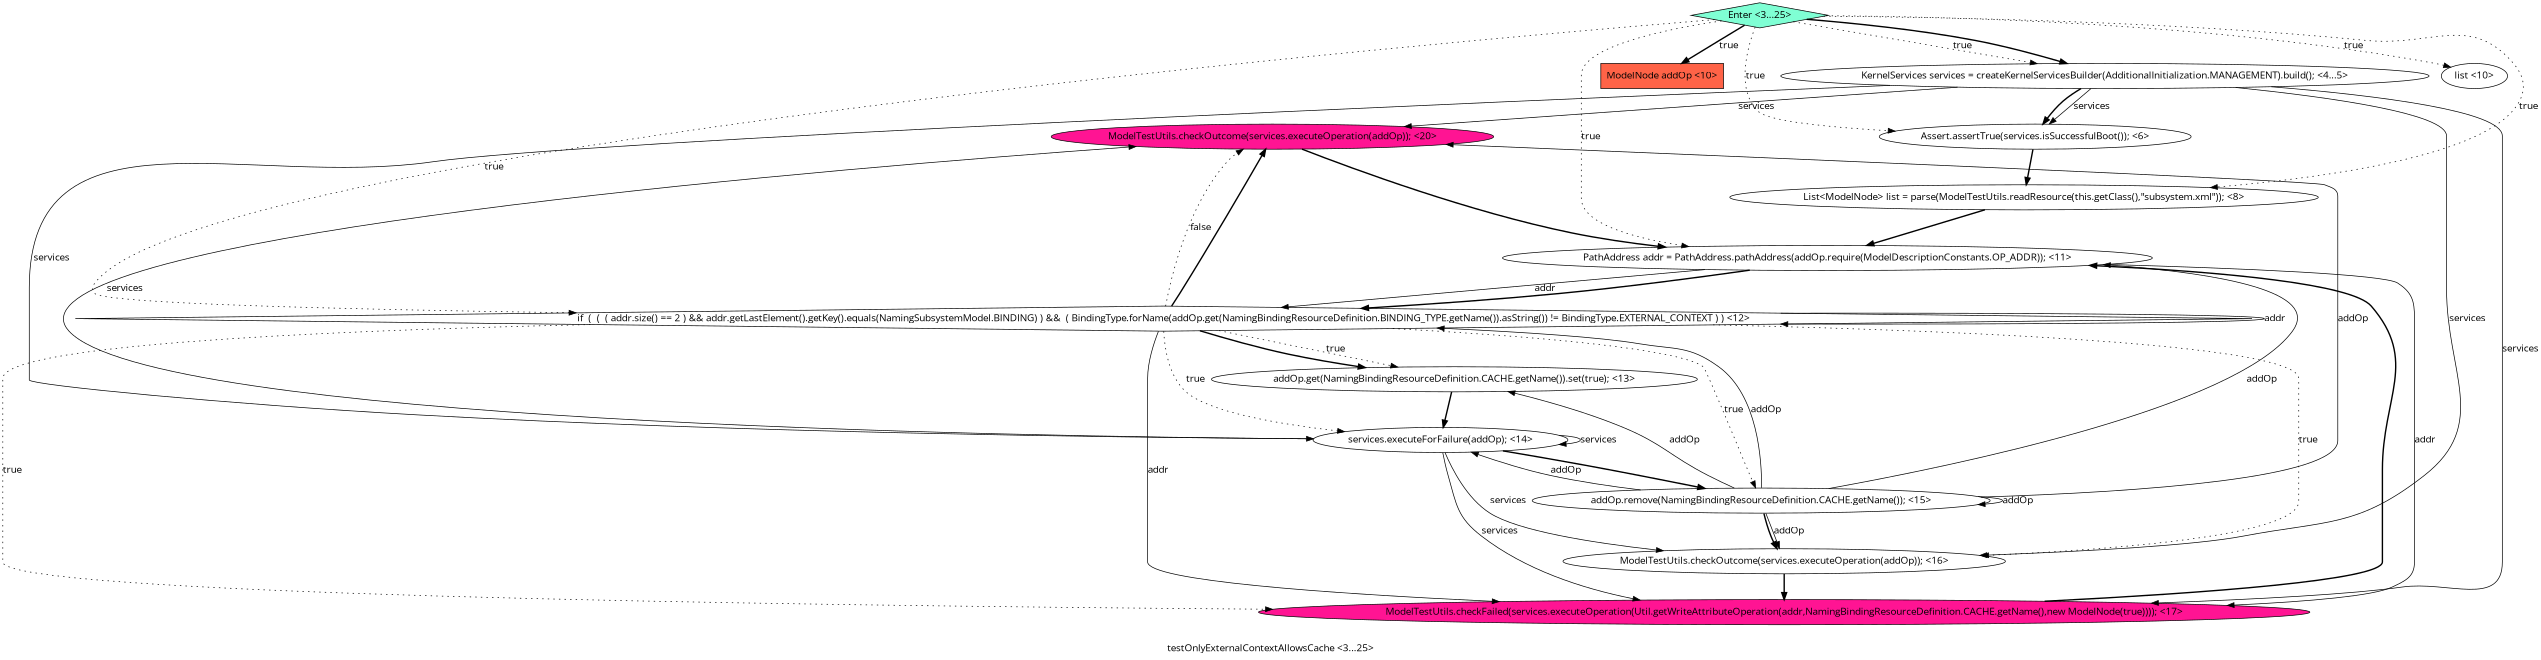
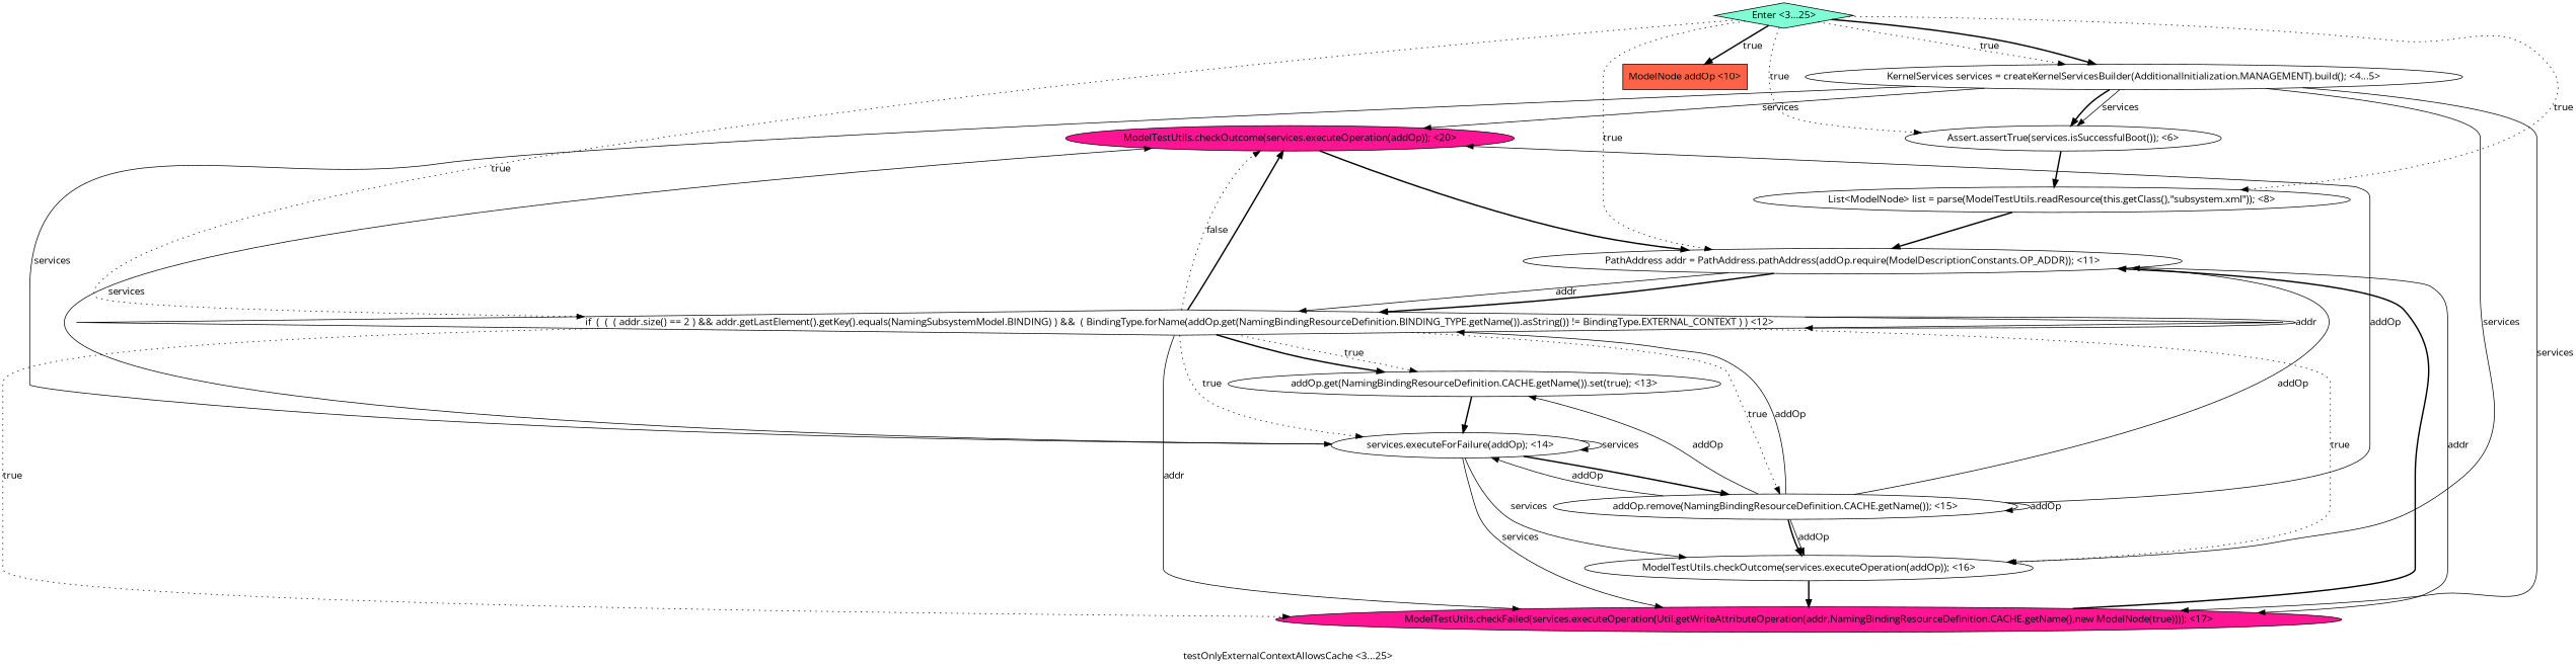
  digraph {
    fontname="Open Sans"
    label="testOnlyExternalContextAllowsCache <3...25>"
    node [fillcolor=white fontname="Open Sans" shape=ellipse style=filled]
    edge [fontname="Open Sans" style=solid]
    n1 [fillcolor=deeppink label="ModelTestUtils.checkOutcome(services.executeOperation(addOp)); <20>"]
    n2 [label="PathAddress addr = PathAddress.pathAddress(addOp.require(ModelDescriptionConstants.OP_ADDR)); <11>"]
    n3 [label="if  (  (  ( addr.size() == 2 ) && addr.getLastElement().getKey().equals(NamingSubsystemModel.BINDING) ) &&  ( BindingType.forName(addOp.get(NamingBindingResourceDefinition.BINDING_TYPE.getName()).asString()) != BindingType.EXTERNAL_CONTEXT ) ) <12>" shape=diamond]
    n4 [fillcolor=deeppink label="ModelTestUtils.checkFailed(services.executeOperation(Util.getWriteAttributeOperation(addr,NamingBindingResourceDefinition.CACHE.getName(),new ModelNode(true)))); <17>"]
    n5 [label="services.executeForFailure(addOp); <14>"]
    n6 [label="ModelTestUtils.checkOutcome(services.executeOperation(addOp)); <16>"]
    n7 [label="addOp.remove(NamingBindingResourceDefinition.CACHE.getName()); <15>"]
    n8 [label="addOp.get(NamingBindingResourceDefinition.CACHE.getName()).set(true); <13>"]
    n9 [fillcolor=aquamarine label="Enter <3...25>" shape=diamond]
    n10 [fillcolor=tomato label="ModelNode addOp <10>" shape=box]
    n11 [label="Assert.assertTrue(services.isSuccessfulBoot()); <6>"]
    n12 [label="List<ModelNode> list = parse(ModelTestUtils.readResource(this.getClass(),\"subsystem.xml\")); <8>"]
-   n13 [label="list <10>"]
    n14 [label="KernelServices services = createKernelServicesBuilder(AdditionalInitialization.MANAGEMENT).build(); <4...5>"]
    n1 -> n2 [style=bold]
    n2 -> n3 [label=addr]
    n2 -> n3 [style=bold]
    n2 -> n4 [label=addr]
    n3 -> n1 [label=false style=dotted]
    n3 -> n1 [style=bold]
    n3 -> n3 [label=addr]
    n3 -> n4 [label=true style=dotted]
    n3 -> n4 [label=addr]
    n3 -> n5 [label=true style=dotted]
    n3 -> n6 [label=true style=dotted]
    n3 -> n7 [label=true style=dotted]
    n3 -> n8 [label=true style=dotted]
    n3 -> n8 [style=bold]
    n4 -> n2 [style=bold]
    n5 -> n1 [label=services]
    n5 -> n4 [label=services]
    n5 -> n5 [label=services]
    n5 -> n6 [label=services]
    n5 -> n7 [style=bold]
    n6 -> n4 [style=bold]
    n7 -> n1 [label=addOp]
    n7 -> n2 [label=addOp]
    n7 -> n3 [label=addOp]
    n7 -> n5 [label=addOp]
    n7 -> n6 [label=addOp]
    n7 -> n6 [style=bold]
    n7 -> n7 [label=addOp]
    n7 -> n8 [label=addOp]
    n8 -> n5 [style=bold]
    n9 -> n2 [label=true style=dotted]
    n9 -> n3 [label=true style=dotted]
    n9 -> n10 [label=true style=bold]
    n9 -> n11 [label=true style=dotted]
    n9 -> n12 [label=true style=dotted]
-   n9 -> n13 [label=true style=dotted]
    n9 -> n14 [label=true style=dotted]
    n9 -> n14 [style=bold]
    n11 -> n12 [style=bold]
    n12 -> n2 [style=bold]
    n14 -> n1 [label=services]
    n14 -> n4 [label=services]
    n14 -> n5 [label=services]
    n14 -> n6 [label=services]
    n14 -> n11 [label=services]
    n14 -> n11 [style=bold]
  }
